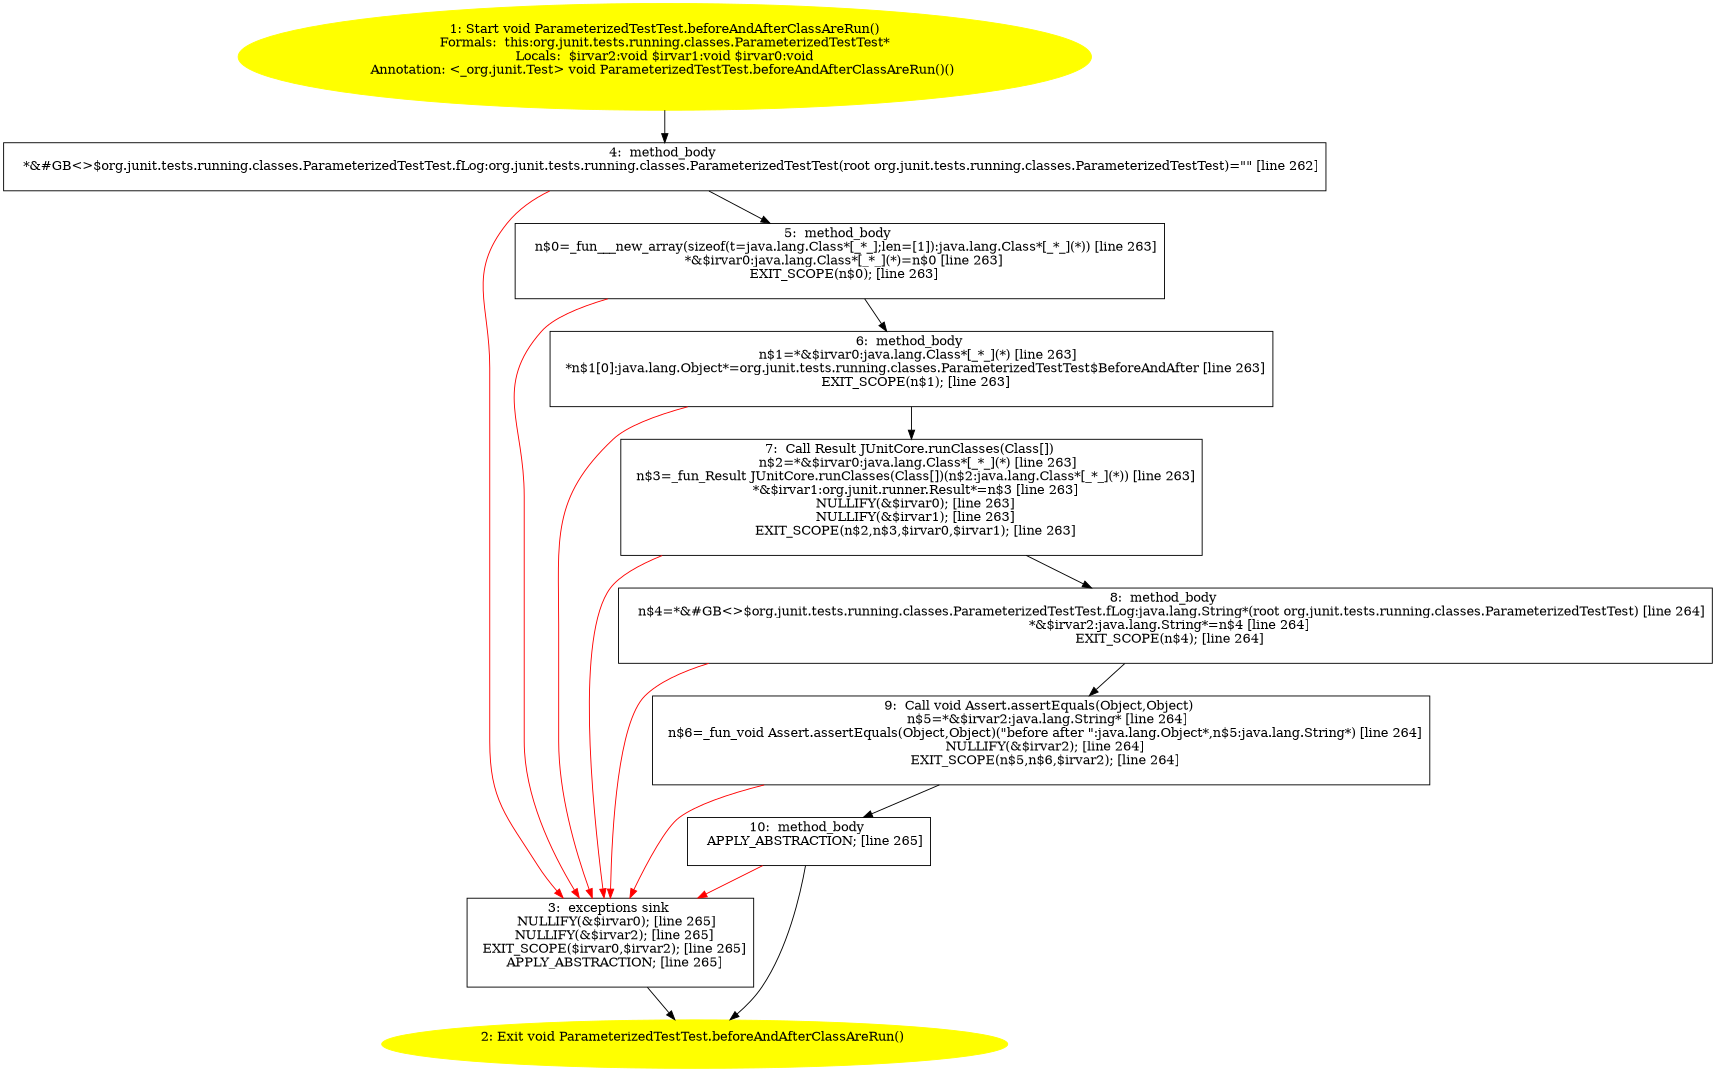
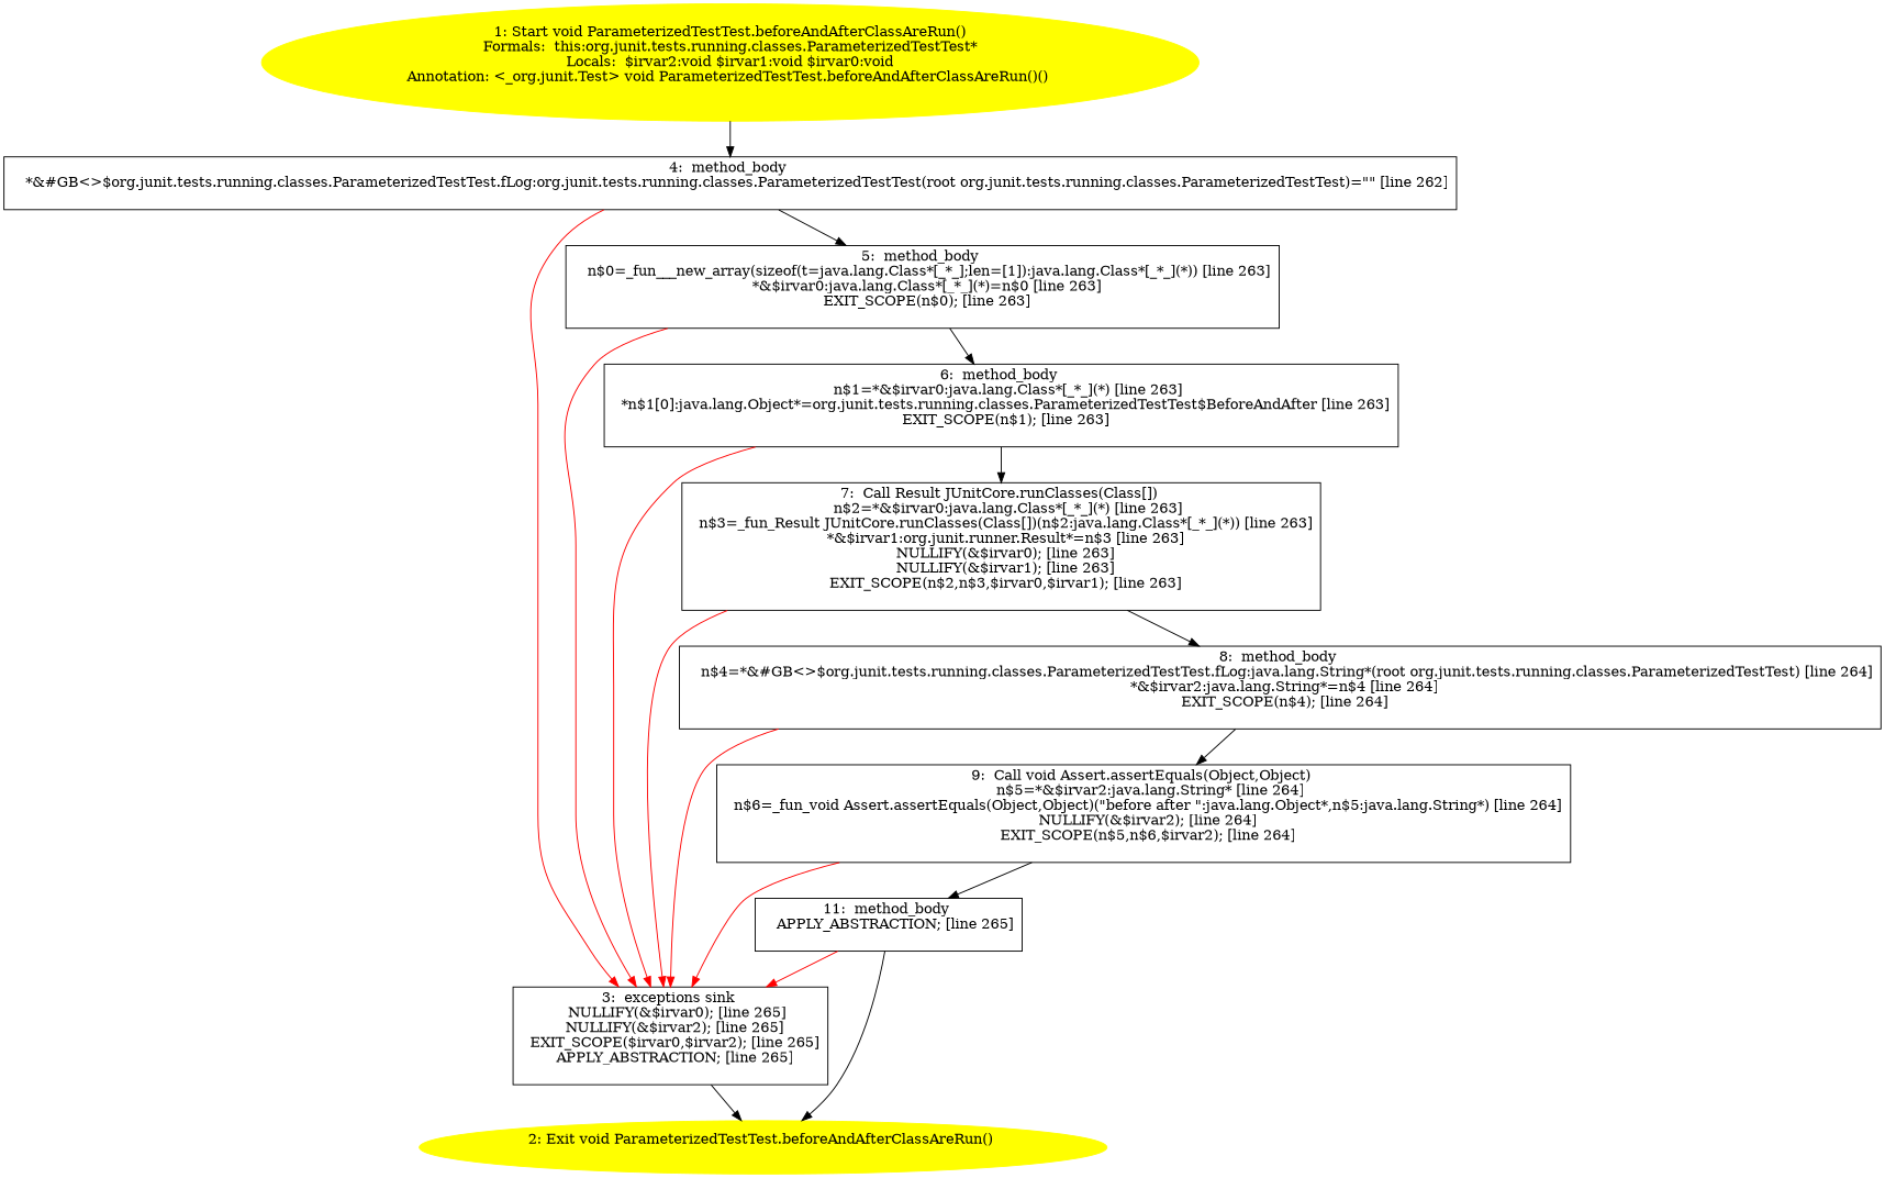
  digraph {
    node [shape=box]
    n1 [color=yellow label="1: Start void ParameterizedTestTest.beforeAndAfterClassAreRun()\nFormals:  this:org.junit.tests.running.classes.ParameterizedTestTest*\nLocals:  $irvar2:void $irvar1:void $irvar0:void\nAnnotation: <_org.junit.Test> void ParameterizedTestTest.beforeAndAfterClassAreRun()() \n  " style=filled shape=""]
    n2 [label="4:  method_body \n   *&#GB<>$org.junit.tests.running.classes.ParameterizedTestTest.fLog:org.junit.tests.running.classes.ParameterizedTestTest(root org.junit.tests.running.classes.ParameterizedTestTest)=\"\" [line 262]\n "]
    n3 [label="3:  exceptions sink \n   NULLIFY(&$irvar0); [line 265]\n  NULLIFY(&$irvar2); [line 265]\n  EXIT_SCOPE($irvar0,$irvar2); [line 265]\n  APPLY_ABSTRACTION; [line 265]\n "]
    n4 [label="5:  method_body \n   n$0=_fun___new_array(sizeof(t=java.lang.Class*[_*_];len=[1]):java.lang.Class*[_*_](*)) [line 263]\n  *&$irvar0:java.lang.Class*[_*_](*)=n$0 [line 263]\n  EXIT_SCOPE(n$0); [line 263]\n "]
    n5 [color=yellow label="2: Exit void ParameterizedTestTest.beforeAndAfterClassAreRun() \n  " style=filled shape=""]
    n6 [label="6:  method_body \n   n$1=*&$irvar0:java.lang.Class*[_*_](*) [line 263]\n  *n$1[0]:java.lang.Object*=org.junit.tests.running.classes.ParameterizedTestTest$BeforeAndAfter [line 263]\n  EXIT_SCOPE(n$1); [line 263]\n "]
    n7 [label="7:  Call Result JUnitCore.runClasses(Class[]) \n   n$2=*&$irvar0:java.lang.Class*[_*_](*) [line 263]\n  n$3=_fun_Result JUnitCore.runClasses(Class[])(n$2:java.lang.Class*[_*_](*)) [line 263]\n  *&$irvar1:org.junit.runner.Result*=n$3 [line 263]\n  NULLIFY(&$irvar0); [line 263]\n  NULLIFY(&$irvar1); [line 263]\n  EXIT_SCOPE(n$2,n$3,$irvar0,$irvar1); [line 263]\n "]
    n8 [label="8:  method_body \n   n$4=*&#GB<>$org.junit.tests.running.classes.ParameterizedTestTest.fLog:java.lang.String*(root org.junit.tests.running.classes.ParameterizedTestTest) [line 264]\n  *&$irvar2:java.lang.String*=n$4 [line 264]\n  EXIT_SCOPE(n$4); [line 264]\n "]
    n9 [label="9:  Call void Assert.assertEquals(Object,Object) \n   n$5=*&$irvar2:java.lang.String* [line 264]\n  n$6=_fun_void Assert.assertEquals(Object,Object)(\"before after \":java.lang.Object*,n$5:java.lang.String*) [line 264]\n  NULLIFY(&$irvar2); [line 264]\n  EXIT_SCOPE(n$5,n$6,$irvar2); [line 264]\n "]
-   n10 [label="10:  method_body \n   APPLY_ABSTRACTION; [line 265]\n "]
+   n10 [label="11:  method_body \n   APPLY_ABSTRACTION; [line 265]\n "]
    n1 -> n2
    n2 -> n3 [color=red]
    n2 -> n4
    n3 -> n5
    n4 -> n3 [color=red]
    n4 -> n6
    n6 -> n3 [color=red]
    n6 -> n7
    n7 -> n3 [color=red]
    n7 -> n8
    n8 -> n3 [color=red]
    n8 -> n9
    n9 -> n3 [color=red]
    n9 -> n10
    n10 -> n3 [color=red]
    n10 -> n5
  }
